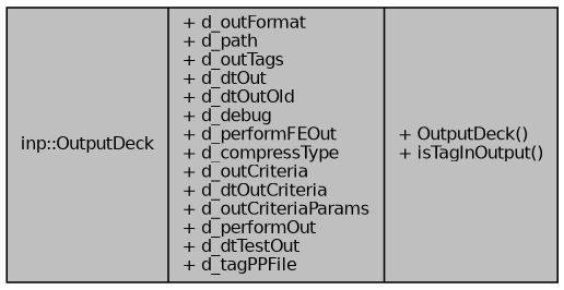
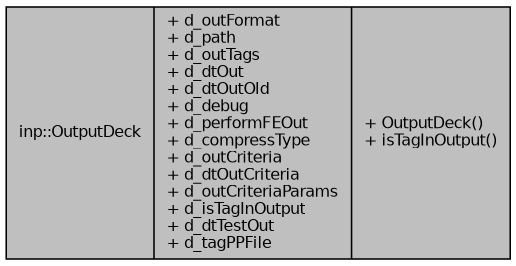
  digraph {
    rankdir=LR
-   n1 [color=black fillcolor=grey75 fontcolor=black fontname=Helvetica fontsize=10 height=0.2 label="{inp::OutputDeck\n|+ d_outFormat\l+ d_path\l+ d_outTags\l+ d_dtOut\l+ d_dtOutOld\l+ d_debug\l+ d_performFEOut\l+ d_compressType\l+ d_outCriteria\l+ d_dtOutCriteria\l+ d_outCriteriaParams\l+ d_performOut\l+ d_dtTestOut\l+ d_tagPPFile\l|+ OutputDeck()\l+ isTagInOutput()\l}" shape=record style=filled width=0.4]
+   n1 [color=black fillcolor=grey75 fontcolor=black fontname=Helvetica fontsize=10 height=0.2 label="{inp::OutputDeck\n|+ d_outFormat\l+ d_path\l+ d_outTags\l+ d_dtOut\l+ d_dtOutOld\l+ d_debug\l+ d_performFEOut\l+ d_compressType\l+ d_outCriteria\l+ d_dtOutCriteria\l+ d_outCriteriaParams\l+ d_isTagInOutput\l+ d_dtTestOut\l+ d_tagPPFile\l|+ OutputDeck()\l+ isTagInOutput()\l}" shape=record style=filled width=0.4]
  }
